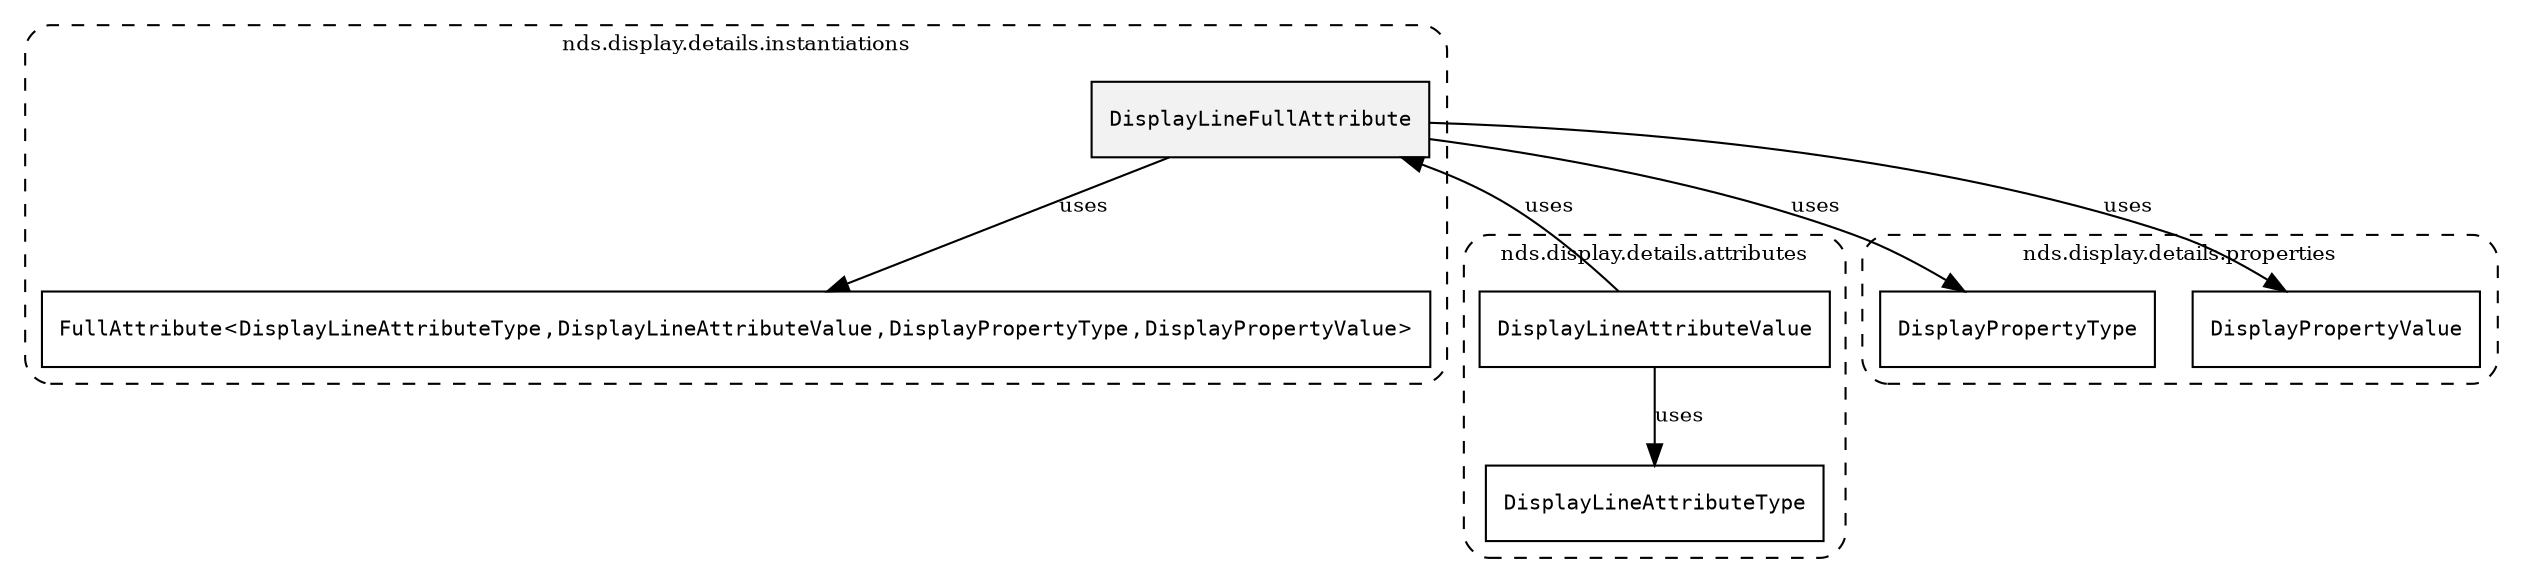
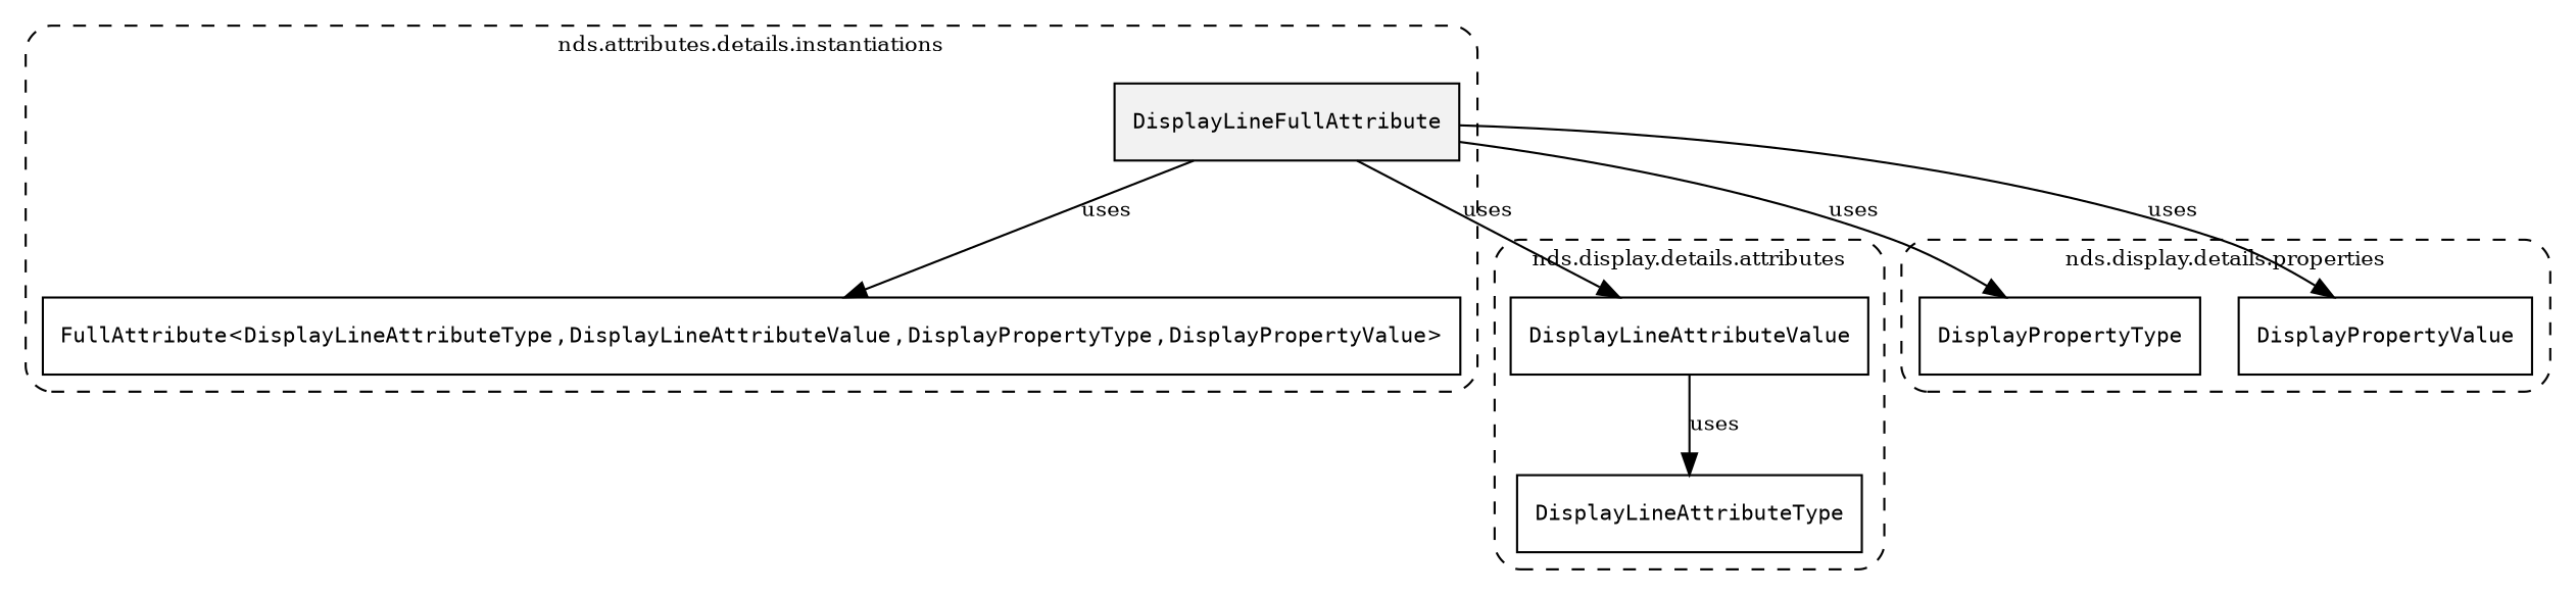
  digraph {
    fontsize=10
    rankdir=TB
    node [fontsize=10 shape=box]
    edge [fontsize=10]
    n1 [fillcolor="#0000000D" label=<<font face="monospace"><table align="center" border="0" cellspacing="0" cellpadding="0"><tr><td href="../../../content/packages/nds.display.details.instantiations.html#InstantiateType-DisplayLineFullAttribute" title="InstantiateType defined in nds.display.details.instantiations">DisplayLineFullAttribute</td></tr></table></font>> style=filled]
    n2 [label=<<font face="monospace"><table align="center" border="0" cellspacing="0" cellpadding="0"><tr><td href="../../../content/packages/nds.core.attributemap.html#Structure-FullAttribute" title="Structure defined in nds.core.attributemap">FullAttribute</td><td>&lt;</td><td><table align="center" border="0" cellspacing="0" cellpadding="0"><tr><td href="../../../content/packages/nds.display.details.attributes.html#Enum-DisplayLineAttributeType" title="Enum defined in nds.display.details.attributes">DisplayLineAttributeType</td></tr></table></td><td>,</td><td><table align="center" border="0" cellspacing="0" cellpadding="0"><tr><td href="../../../content/packages/nds.display.details.attributes.html#Choice-DisplayLineAttributeValue" title="Choice defined in nds.display.details.attributes">DisplayLineAttributeValue</td></tr></table></td><td>,</td><td><table align="center" border="0" cellspacing="0" cellpadding="0"><tr><td href="../../../content/packages/nds.display.details.properties.html#Structure-DisplayPropertyType" title="Structure defined in nds.display.details.properties">DisplayPropertyType</td></tr></table></td><td>,</td><td><table align="center" border="0" cellspacing="0" cellpadding="0"><tr><td href="../../../content/packages/nds.display.details.properties.html#Structure-DisplayPropertyValue" title="Structure defined in nds.display.details.properties">DisplayPropertyValue</td></tr></table></td><td>&gt;</td></tr></table></font>>]
    n3 [label=<<font face="monospace"><table align="center" border="0" cellspacing="0" cellpadding="0"><tr><td href="../../../content/packages/nds.display.details.attributes.html#Enum-DisplayLineAttributeType" title="Enum defined in nds.display.details.attributes">DisplayLineAttributeType</td></tr></table></font>>]
    n4 [label=<<font face="monospace"><table align="center" border="0" cellspacing="0" cellpadding="0"><tr><td href="../../../content/packages/nds.display.details.attributes.html#Choice-DisplayLineAttributeValue" title="Choice defined in nds.display.details.attributes">DisplayLineAttributeValue</td></tr></table></font>>]
    n5 [label=<<font face="monospace"><table align="center" border="0" cellspacing="0" cellpadding="0"><tr><td href="../../../content/packages/nds.display.details.properties.html#Structure-DisplayPropertyType" title="Structure defined in nds.display.details.properties">DisplayPropertyType</td></tr></table></font>>]
    n6 [label=<<font face="monospace"><table align="center" border="0" cellspacing="0" cellpadding="0"><tr><td href="../../../content/packages/nds.display.details.properties.html#Structure-DisplayPropertyValue" title="Structure defined in nds.display.details.properties">DisplayPropertyValue</td></tr></table></font>>]
    subgraph cluster_1 {
-     label="nds.display.details.instantiations"
+     label="nds.attributes.details.instantiations"
      style="dashed, rounded"
      n1
      n2
    }
    subgraph cluster_2 {
      label="nds.display.details.attributes"
      style="dashed, rounded"
      n3
      n4
    }
    subgraph cluster_3 {
      label="nds.display.details.properties"
      style="dashed, rounded"
      n5
      n6
    }
    n1 -> n2 [label=uses]
-   n4 -> n1 [label=uses]
+   n1 -> n4 [label=uses]
    n1 -> n5 [label=uses]
    n1 -> n6 [label=uses]
    n4 -> n3 [label=uses]
  }
